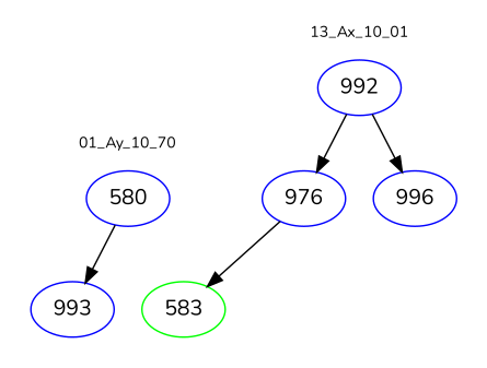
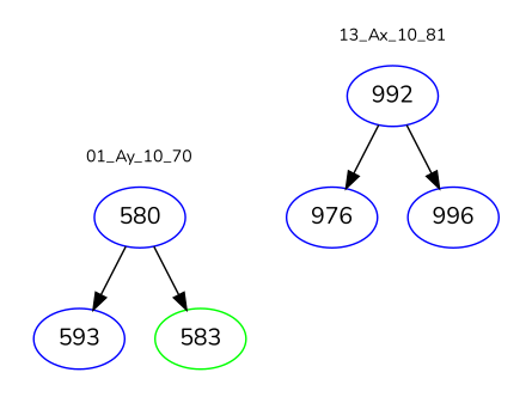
  digraph {
    fontname=Nunito
    node [color=blue fontname=Nunito]
    edge [color=black fontname=Nunito]
    n1 [label=580]
    n2 [color=green label=583]
-   n3 [label=993]
+   n3 [label=593]
    n4 [label=992]
    n5 [label=976]
    n6 [label=996]
    subgraph cluster_1 {
      color=white
      fontsize=10
      label="01_Ay_10_70"
      n1
      n2
      n3
    }
    subgraph cluster_2 {
      color=white
      fontsize=10
-     label="13_Ax_10_01"
+     label="13_Ax_10_81"
      n4
      n5
      n6
    }
-   n5 -> n2
+   n1 -> n2
    n1 -> n3
    n4 -> n5
    n4 -> n6
  }
